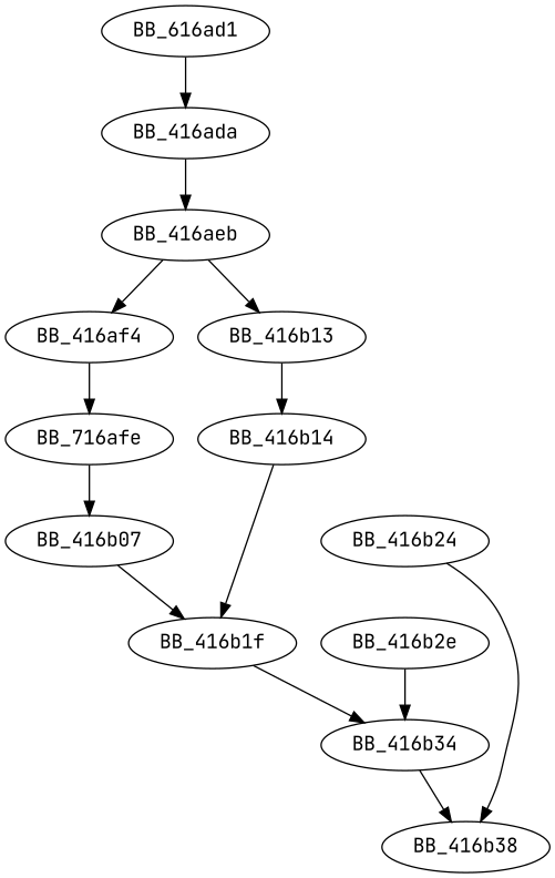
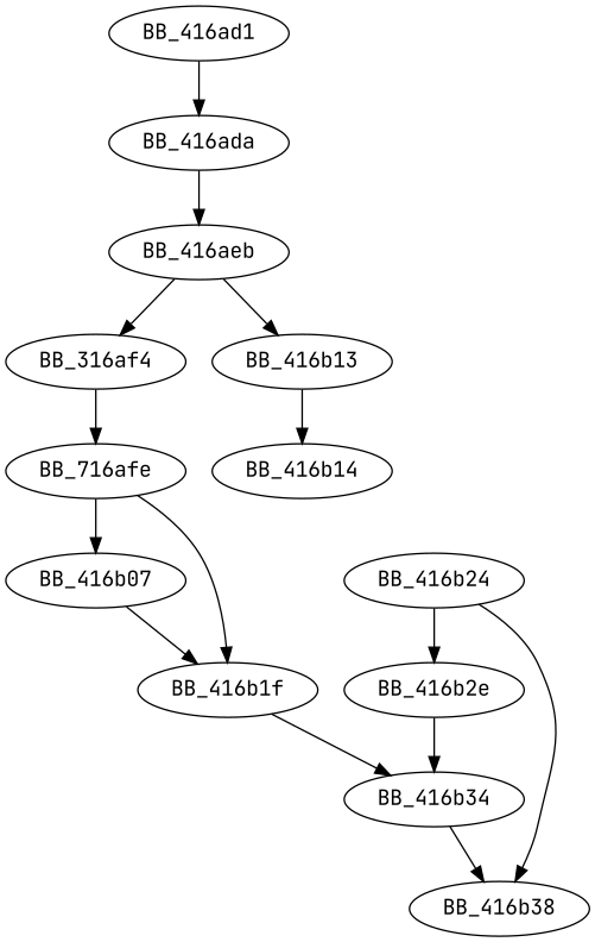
  digraph {
    fontname="JetBrains Mono"
    node [fontname="JetBrains Mono"]
    edge [fontname="JetBrains Mono"]
-   BB_416ad1 [label=BB_616ad1]
+   BB_416ad1
    BB_416ada
    BB_416aeb
-   BB_416af4
+   BB_416af4 [label=BB_316af4]
    BB_416b13
    n6 [label=BB_716afe]
    n7 [label=BB_416b14]
    BB_416b07
    BB_416b1f
    BB_416b34
    BB_416b24
    BB_416b2e
    BB_416b38
    BB_416ad1 -> BB_416ada
    BB_416ada -> BB_416aeb
    BB_416aeb -> BB_416af4
    BB_416aeb -> BB_416b13
    BB_416af4 -> n6
    BB_416b13 -> n7
    n6 -> BB_416b07
-   n7 -> BB_416b1f
+   n6 -> BB_416b1f
    BB_416b07 -> BB_416b1f
    BB_416b1f -> BB_416b34
    BB_416b34 -> BB_416b38
+   BB_416b24 -> BB_416b2e
    BB_416b24 -> BB_416b38
    BB_416b2e -> BB_416b34
  }
